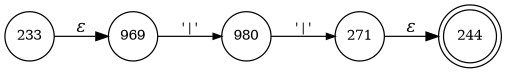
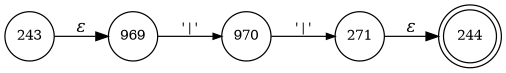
  digraph {
    rankdir=LR
    node [fixedsize=true fontsize=11 shape=circle peripheries=1]
    edge [fontname="Times-Italic"]
    n1 [label=244 shape=doublecircle width=.6 peripheries=""]
-   n2 [label=233 width=.55]
+   n2 [label=243 width=.55]
    n3 [label=969 width=.55]
-   n4 [label=980 width=.55]
+   n4 [label=970 width=.55]
    n5 [label=271 width=.55]
    n2 -> n3 [label="&epsilon;"]
    n3 -> n4 [arrowhead=normal arrowsize=.7 fontname=Courier fontsize=11 label="'|'"]
    n4 -> n5 [arrowhead=normal arrowsize=.7 fontname=Courier fontsize=11 label="'|'"]
    n5 -> n1 [label="&epsilon;"]
  }
